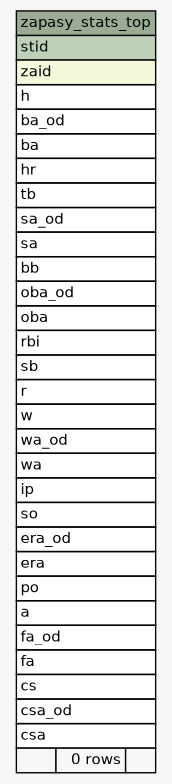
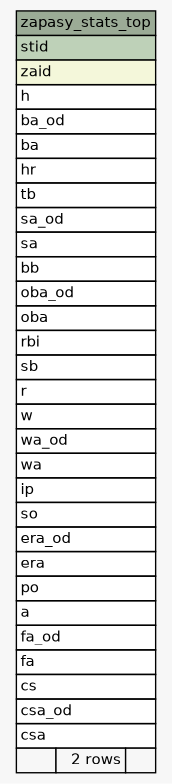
  digraph {
    bgcolor="#f7f7f7"
    fontname=Helvetica
    fontsize=11
    nodesep=0.18
    rankdir=RL
    ranksep=0.46
-   n1 [fontname=Helvetica fontsize=11 label=<     <TABLE BORDER="0" CELLBORDER="1" CELLSPACING="0" BGCOLOR="#ffffff">       <TR><TD COLSPAN="3" BGCOLOR="#9bab96" ALIGN="CENTER">zapasy_stats_top</TD></TR>       <TR><TD PORT="stid" COLSPAN="3" BGCOLOR="#bed1b8" ALIGN="LEFT">stid</TD></TR>       <TR><TD PORT="zaid" COLSPAN="3" BGCOLOR="#f4f7da" ALIGN="LEFT">zaid</TD></TR>       <TR><TD PORT="h" COLSPAN="3" ALIGN="LEFT">h</TD></TR>       <TR><TD PORT="ba_od" COLSPAN="3" ALIGN="LEFT">ba_od</TD></TR>       <TR><TD PORT="ba" COLSPAN="3" ALIGN="LEFT">ba</TD></TR>       <TR><TD PORT="hr" COLSPAN="3" ALIGN="LEFT">hr</TD></TR>       <TR><TD PORT="tb" COLSPAN="3" ALIGN="LEFT">tb</TD></TR>       <TR><TD PORT="sa_od" COLSPAN="3" ALIGN="LEFT">sa_od</TD></TR>       <TR><TD PORT="sa" COLSPAN="3" ALIGN="LEFT">sa</TD></TR>       <TR><TD PORT="bb" COLSPAN="3" ALIGN="LEFT">bb</TD></TR>       <TR><TD PORT="oba_od" COLSPAN="3" ALIGN="LEFT">oba_od</TD></TR>       <TR><TD PORT="oba" COLSPAN="3" ALIGN="LEFT">oba</TD></TR>       <TR><TD PORT="rbi" COLSPAN="3" ALIGN="LEFT">rbi</TD></TR>       <TR><TD PORT="sb" COLSPAN="3" ALIGN="LEFT">sb</TD></TR>       <TR><TD PORT="r" COLSPAN="3" ALIGN="LEFT">r</TD></TR>       <TR><TD PORT="w" COLSPAN="3" ALIGN="LEFT">w</TD></TR>       <TR><TD PORT="wa_od" COLSPAN="3" ALIGN="LEFT">wa_od</TD></TR>       <TR><TD PORT="wa" COLSPAN="3" ALIGN="LEFT">wa</TD></TR>       <TR><TD PORT="ip" COLSPAN="3" ALIGN="LEFT">ip</TD></TR>       <TR><TD PORT="so" COLSPAN="3" ALIGN="LEFT">so</TD></TR>       <TR><TD PORT="era_od" COLSPAN="3" ALIGN="LEFT">era_od</TD></TR>       <TR><TD PORT="era" COLSPAN="3" ALIGN="LEFT">era</TD></TR>       <TR><TD PORT="po" COLSPAN="3" ALIGN="LEFT">po</TD></TR>       <TR><TD PORT="a" COLSPAN="3" ALIGN="LEFT">a</TD></TR>       <TR><TD PORT="fa_od" COLSPAN="3" ALIGN="LEFT">fa_od</TD></TR>       <TR><TD PORT="fa" COLSPAN="3" ALIGN="LEFT">fa</TD></TR>       <TR><TD PORT="cs" COLSPAN="3" ALIGN="LEFT">cs</TD></TR>       <TR><TD PORT="csa_od" COLSPAN="3" ALIGN="LEFT">csa_od</TD></TR>       <TR><TD PORT="csa" COLSPAN="3" ALIGN="LEFT">csa</TD></TR>       <TR><TD ALIGN="LEFT" BGCOLOR="#f7f7f7">  </TD><TD ALIGN="RIGHT" BGCOLOR="#f7f7f7">0 rows</TD><TD ALIGN="RIGHT" BGCOLOR="#f7f7f7">  </TD></TR>     </TABLE>> shape=plaintext]
+   n1 [fontname=Helvetica fontsize=11 label=<     <TABLE BORDER="0" CELLBORDER="1" CELLSPACING="0" BGCOLOR="#ffffff">       <TR><TD COLSPAN="3" BGCOLOR="#9bab96" ALIGN="CENTER">zapasy_stats_top</TD></TR>       <TR><TD PORT="stid" COLSPAN="3" BGCOLOR="#bed1b8" ALIGN="LEFT">stid</TD></TR>       <TR><TD PORT="zaid" COLSPAN="3" BGCOLOR="#f4f7da" ALIGN="LEFT">zaid</TD></TR>       <TR><TD PORT="h" COLSPAN="3" ALIGN="LEFT">h</TD></TR>       <TR><TD PORT="ba_od" COLSPAN="3" ALIGN="LEFT">ba_od</TD></TR>       <TR><TD PORT="ba" COLSPAN="3" ALIGN="LEFT">ba</TD></TR>       <TR><TD PORT="hr" COLSPAN="3" ALIGN="LEFT">hr</TD></TR>       <TR><TD PORT="tb" COLSPAN="3" ALIGN="LEFT">tb</TD></TR>       <TR><TD PORT="sa_od" COLSPAN="3" ALIGN="LEFT">sa_od</TD></TR>       <TR><TD PORT="sa" COLSPAN="3" ALIGN="LEFT">sa</TD></TR>       <TR><TD PORT="bb" COLSPAN="3" ALIGN="LEFT">bb</TD></TR>       <TR><TD PORT="oba_od" COLSPAN="3" ALIGN="LEFT">oba_od</TD></TR>       <TR><TD PORT="oba" COLSPAN="3" ALIGN="LEFT">oba</TD></TR>       <TR><TD PORT="rbi" COLSPAN="3" ALIGN="LEFT">rbi</TD></TR>       <TR><TD PORT="sb" COLSPAN="3" ALIGN="LEFT">sb</TD></TR>       <TR><TD PORT="r" COLSPAN="3" ALIGN="LEFT">r</TD></TR>       <TR><TD PORT="w" COLSPAN="3" ALIGN="LEFT">w</TD></TR>       <TR><TD PORT="wa_od" COLSPAN="3" ALIGN="LEFT">wa_od</TD></TR>       <TR><TD PORT="wa" COLSPAN="3" ALIGN="LEFT">wa</TD></TR>       <TR><TD PORT="ip" COLSPAN="3" ALIGN="LEFT">ip</TD></TR>       <TR><TD PORT="so" COLSPAN="3" ALIGN="LEFT">so</TD></TR>       <TR><TD PORT="era_od" COLSPAN="3" ALIGN="LEFT">era_od</TD></TR>       <TR><TD PORT="era" COLSPAN="3" ALIGN="LEFT">era</TD></TR>       <TR><TD PORT="po" COLSPAN="3" ALIGN="LEFT">po</TD></TR>       <TR><TD PORT="a" COLSPAN="3" ALIGN="LEFT">a</TD></TR>       <TR><TD PORT="fa_od" COLSPAN="3" ALIGN="LEFT">fa_od</TD></TR>       <TR><TD PORT="fa" COLSPAN="3" ALIGN="LEFT">fa</TD></TR>       <TR><TD PORT="cs" COLSPAN="3" ALIGN="LEFT">cs</TD></TR>       <TR><TD PORT="csa_od" COLSPAN="3" ALIGN="LEFT">csa_od</TD></TR>       <TR><TD PORT="csa" COLSPAN="3" ALIGN="LEFT">csa</TD></TR>       <TR><TD ALIGN="LEFT" BGCOLOR="#f7f7f7">  </TD><TD ALIGN="RIGHT" BGCOLOR="#f7f7f7">2 rows</TD><TD ALIGN="RIGHT" BGCOLOR="#f7f7f7">  </TD></TR>     </TABLE>> shape=plaintext]
  }
